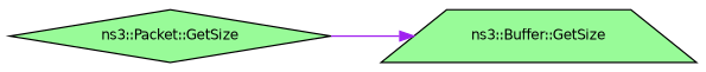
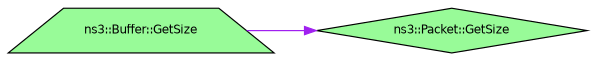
  digraph {
    rankdir=LR
    node [color=black fillcolor=palegreen fontname=Helvetica fontsize=10 style=filled]
    n1 [fontcolor=black height=0.2 label="ns3::Packet::GetSize" shape=diamond width=0.4]
    n2 [height=0.2 label="ns3::Buffer::GetSize" shape=trapezium width=0.4]
-   n1 -> n2 [color=purple fontname=Helvetica fontsize=10 labelfontname=Helvetica labelfontsize=10 style=solid arrowhead=normal]
+   n2 -> n1 [color=purple fontname=Helvetica fontsize=10 labelfontname=Helvetica labelfontsize=10 style=solid arrowhead=normal]
  }
